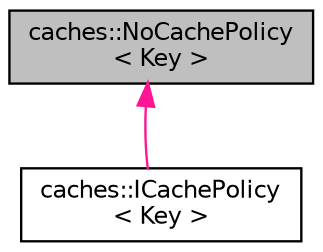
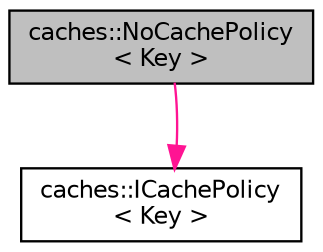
  digraph {
    node [color=black fontname=Helvetica fontsize=10 shape=record style=filled]
    n1 [fillcolor=grey75 fontcolor=black height=0.2 label="caches::NoCachePolicy\l\< Key \>" width=0.4]
    n2 [fillcolor=white height=0.2 label="caches::ICachePolicy\l\< Key \>" width=0.4]
-   n1 -> n2 [color=deeppink dir=back fontname=Helvetica fontsize=10 labelfontname=Helvetica labelfontsize=10 style=solid]
+   n2 -> n1 [color=deeppink dir=back fontname=Helvetica fontsize=10 labelfontname=Helvetica labelfontsize=10 style=solid]
  }
